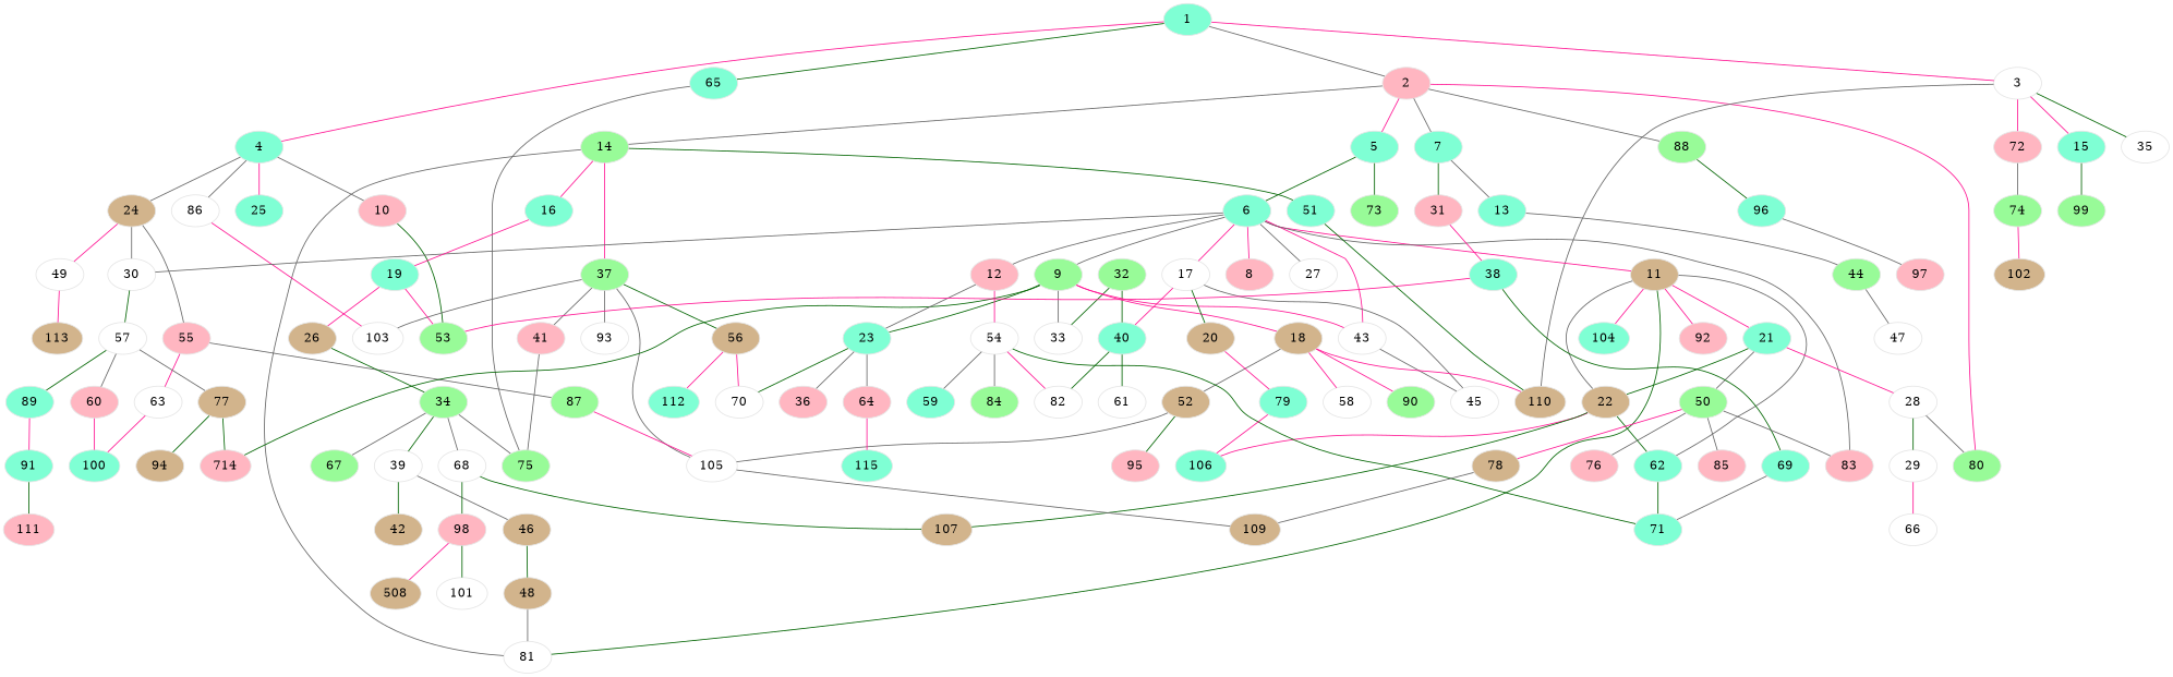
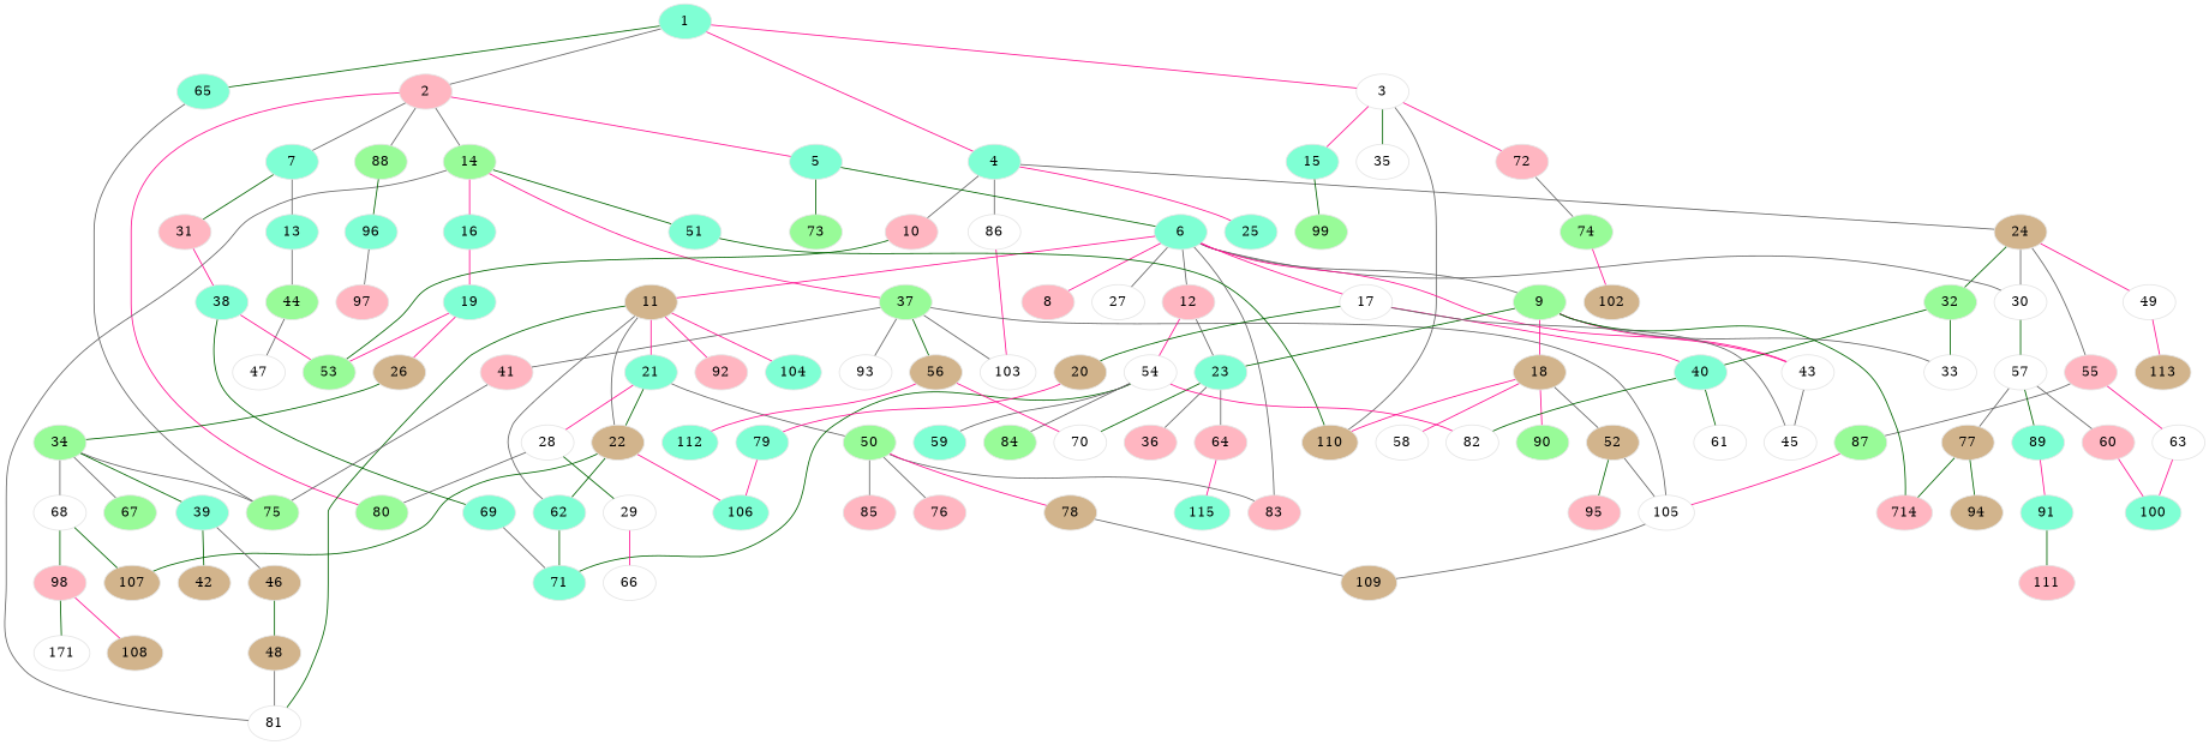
  graph {
    node [color=gray90 fillcolor=aquamarine style=filled]
    edge [color=gray40]
    2 [fillcolor=lightpink]
    1
    3 [fillcolor=white]
    4
    65
    5
    7
    14 [fillcolor=palegreen]
    80 [fillcolor=palegreen]
    88 [fillcolor=palegreen]
    15
    35 [fillcolor=white]
    72 [fillcolor=lightpink]
    110 [fillcolor=tan]
    10 [fillcolor=lightpink]
    24 [fillcolor=tan]
    25
    86 [fillcolor=white]
    75 [fillcolor=palegreen]
    6
    73 [fillcolor=palegreen]
    13
    31 [fillcolor=lightpink]
    81 [fillcolor=white]
    16
    37 [fillcolor=palegreen]
    51
    96
    99 [fillcolor=palegreen]
    74 [fillcolor=palegreen]
    53 [fillcolor=palegreen]
    30 [fillcolor=white]
    32 [fillcolor=palegreen]
    49 [fillcolor=white]
    55 [fillcolor=lightpink]
    103 [fillcolor=white]
    8 [fillcolor=lightpink]
    9 [fillcolor=palegreen]
    11 [fillcolor=tan]
    12 [fillcolor=lightpink]
    17 [fillcolor=white]
    27 [fillcolor=white]
    43 [fillcolor=white]
    83 [fillcolor=lightpink]
    18 [fillcolor=tan]
    23
    33 [fillcolor=white]
    n48 [fillcolor=lightpink label=714]
    21
    22 [fillcolor=tan]
    62
    92 [fillcolor=lightpink]
    104
    54 [fillcolor=white]
    20 [fillcolor=tan]
    40
    45 [fillcolor=white]
    57 [fillcolor=white]
    44 [fillcolor=palegreen]
    38
    52 [fillcolor=tan]
    58 [fillcolor=white]
    90 [fillcolor=palegreen]
    36 [fillcolor=lightpink]
    64 [fillcolor=lightpink]
    70 [fillcolor=white]
    28 [fillcolor=white]
    50 [fillcolor=palegreen]
    106
    107 [fillcolor=tan]
    71
    82 [fillcolor=white]
    59
    84 [fillcolor=palegreen]
    47 [fillcolor=white]
    19
    41 [fillcolor=lightpink]
    56 [fillcolor=tan]
    93 [fillcolor=white]
    105 [fillcolor=white]
    26 [fillcolor=tan]
    79
    61 [fillcolor=white]
    95 [fillcolor=lightpink]
    34 [fillcolor=palegreen]
    29 [fillcolor=white]
    76 [fillcolor=lightpink]
    78 [fillcolor=tan]
    85 [fillcolor=lightpink]
    115
    113 [fillcolor=tan]
    63 [fillcolor=white]
    87 [fillcolor=palegreen]
-   39 [fillcolor=white]
+   39
    67 [fillcolor=palegreen]
    68 [fillcolor=white]
    66 [fillcolor=white]
    60 [fillcolor=lightpink]
    77 [fillcolor=tan]
    89
    69
    42 [fillcolor=tan]
    46 [fillcolor=tan]
    98 [fillcolor=lightpink]
    112
    109 [fillcolor=tan]
    48 [fillcolor=tan]
    100
    94 [fillcolor=tan]
    91
-   101 [fillcolor=white]
-   108 [fillcolor=tan label=508]
+   101 [fillcolor=white label=171]
+   108 [fillcolor=tan]
    102 [fillcolor=tan]
    97 [fillcolor=lightpink]
    111 [fillcolor=lightpink]
    2 -- 5 [color=deeppink]
    2 -- 7
    2 -- 14
    2 -- 80 [color=deeppink]
    2 -- 88
    1 -- 2
    1 -- 3 [color=deeppink]
    1 -- 4 [color=deeppink]
    1 -- 65 [color=darkgreen]
    3 -- 15 [color=deeppink]
    3 -- 35 [color=darkgreen]
    3 -- 72 [color=deeppink]
    3 -- 110
    4 -- 10
    4 -- 24
    4 -- 25 [color=deeppink]
    4 -- 86
    65 -- 75
    5 -- 6 [color=darkgreen]
    5 -- 73 [color=darkgreen]
    7 -- 13
    7 -- 31 [color=darkgreen]
    14 -- 81
    14 -- 16 [color=deeppink]
    14 -- 37 [color=deeppink]
    14 -- 51 [color=darkgreen]
    88 -- 96 [color=darkgreen]
    15 -- 99 [color=darkgreen]
    72 -- 74
    10 -- 53 [color=darkgreen]
    24 -- 30
+   24 -- 32 [color=darkgreen]
    24 -- 49 [color=deeppink]
    24 -- 55
    86 -- 103 [color=deeppink]
    6 -- 30
    6 -- 8 [color=deeppink]
    6 -- 9
    6 -- 11 [color=deeppink]
    6 -- 12
    6 -- 17 [color=deeppink]
    6 -- 27
    6 -- 43 [color=deeppink]
    6 -- 83
    13 -- 44
    31 -- 38 [color=deeppink]
    16 -- 19 [color=deeppink]
    37 -- 103
    37 -- 41
    37 -- 56 [color=darkgreen]
    37 -- 93
    37 -- 105
    51 -- 110 [color=darkgreen]
    96 -- 97
    74 -- 102 [color=deeppink]
    30 -- 57 [color=darkgreen]
    32 -- 33 [color=darkgreen]
    32 -- 40 [color=darkgreen]
    49 -- 113 [color=deeppink]
    55 -- 63 [color=deeppink]
    55 -- 87
    9 -- 43 [color=deeppink]
    9 -- 18 [color=deeppink]
    9 -- 23 [color=darkgreen]
    9 -- 33
    9 -- n48 [color=darkgreen]
    11 -- 81 [color=darkgreen]
    11 -- 21 [color=deeppink]
    11 -- 22
    11 -- 62
    11 -- 92 [color=deeppink]
    11 -- 104 [color=deeppink]
    12 -- 23
    12 -- 54 [color=deeppink]
    17 -- 20 [color=darkgreen]
    17 -- 40 [color=deeppink]
    17 -- 45
    43 -- 45
    18 -- 110 [color=deeppink]
    18 -- 52
    18 -- 58 [color=deeppink]
    18 -- 90 [color=deeppink]
    23 -- 36
    23 -- 64
    23 -- 70 [color=darkgreen]
    21 -- 22 [color=darkgreen]
    21 -- 28 [color=deeppink]
    21 -- 50
    22 -- 62 [color=darkgreen]
    22 -- 106 [color=deeppink]
    22 -- 107 [color=darkgreen]
    62 -- 71 [color=darkgreen]
    54 -- 71 [color=darkgreen]
    54 -- 82 [color=deeppink]
    54 -- 59
    54 -- 84
    20 -- 79 [color=deeppink]
    40 -- 82 [color=darkgreen]
    40 -- 61 [color=darkgreen]
    57 -- 60
    57 -- 77
    57 -- 89 [color=darkgreen]
    44 -- 47
    38 -- 53 [color=deeppink]
    38 -- 69 [color=darkgreen]
    52 -- 105
    52 -- 95 [color=darkgreen]
    64 -- 115 [color=deeppink]
    28 -- 80
    28 -- 29 [color=darkgreen]
    50 -- 83
    50 -- 76
    50 -- 78 [color=deeppink]
    50 -- 85
    19 -- 53 [color=deeppink]
    19 -- 26 [color=deeppink]
    41 -- 75
    56 -- 70 [color=deeppink]
    56 -- 112 [color=deeppink]
    105 -- 109
    26 -- 34 [color=darkgreen]
    79 -- 106 [color=deeppink]
    34 -- 75
    34 -- 39 [color=darkgreen]
    34 -- 67
    34 -- 68
    29 -- 66 [color=deeppink]
    78 -- 109
    63 -- 100 [color=deeppink]
    87 -- 105 [color=deeppink]
    39 -- 42 [color=darkgreen]
    39 -- 46
    68 -- 107 [color=darkgreen]
    68 -- 98 [color=darkgreen]
    60 -- 100 [color=deeppink]
    77 -- n48 [color=darkgreen]
    77 -- 94 [color=darkgreen]
    89 -- 91 [color=deeppink]
    69 -- 71
    46 -- 48 [color=darkgreen]
    98 -- 101 [color=darkgreen]
    98 -- 108 [color=deeppink]
    48 -- 81
    91 -- 111 [color=darkgreen]
  }
